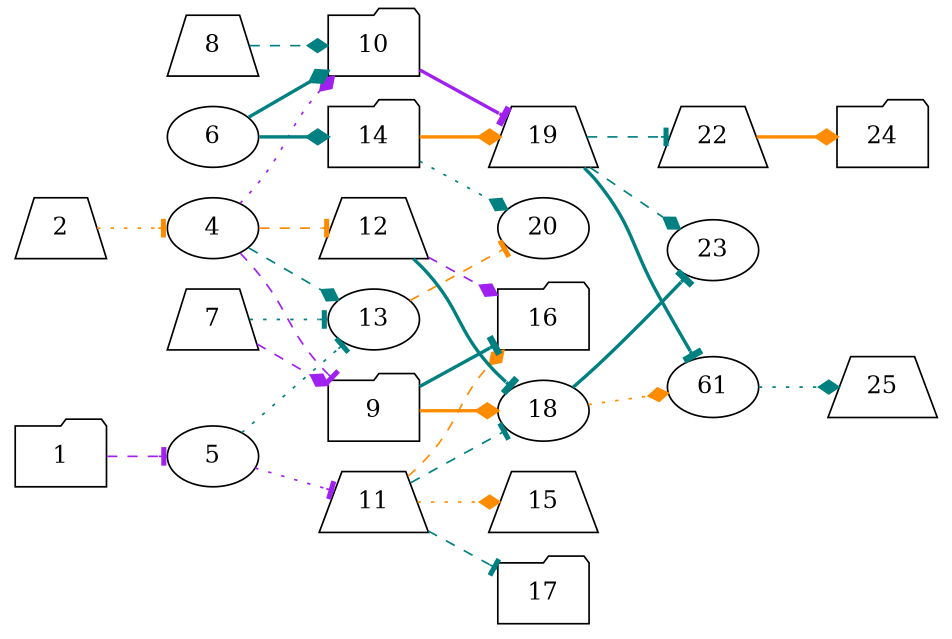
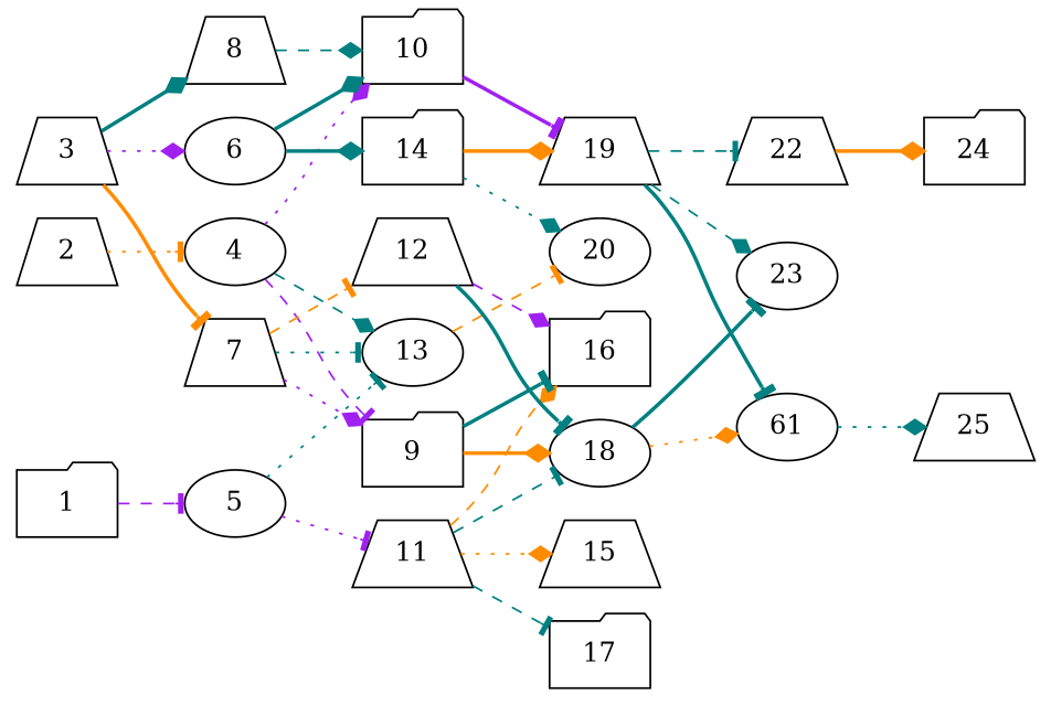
  digraph {
    fontname="DejaVu Serif"
    rankdir=LR
    node [alpha=0.14 fontname="DejaVu Serif" shape=trapezium]
    edge [arrowhead=diamond color=teal fontname="DejaVu Serif" style=dashed]
    1 [alpha=0.09 expect_size=106830401592022432 shape=folder]
    5 [alpha=0.09 expect_size=98392317938474336 shape=ellipse]
    13 [alpha=0.05 expect_size=119241511840138657792 shape=ellipse]
    11 [alpha=0.08 expect_size=1315041779703087104]
    20 [expect_size=4078041615627834 shape=ellipse]
    16 [expect_size=1627265786417945 shape=folder]
    18 [alpha=0.18 expect_size=193520582053979456 shape=ellipse]
    15 [alpha=0.15 expect_size=184067814065688281088]
    17 [alpha=0.06 expect_size=149553480451236800 shape=folder]
    2 [alpha=0.03 expect_size=14524524984895799296]
    4 [alpha=0.08 expect_size=1877648561543230 shape=ellipse]
    9 [expect_size=3233870288737341 shape=folder]
    10 [expect_size=4235288759197245 shape=folder]
    19 [alpha=0.07 expect_size=250980031308620256]
+   3 [alpha=0.12 expect_size=283733063349829632000]
    6 [alpha=0.13 expect_size=108598413399317280 shape=ellipse]
    7 [alpha=0.19 expect_size=1359028292194802]
    8 [alpha=0.12 expect_size=5156129505767123]
    14 [alpha=0.04 expect_size=707284244853638 shape=folder]
    12 [alpha=0.08 expect_size=159116182212616064]
    23 [alpha=0.05 expect_size=8674743119155346 shape=ellipse]
    n22 [alpha=0.02 expect_size=471507065423047808 label=61 shape=ellipse]
    22 [alpha=0.05 expect_size=2923072110544716]
    25 [alpha=0.10 expect_size=127827586746893205504]
    24 [expect_size=9694659295877856 shape=folder]
    1 -> 5 [arrowhead=tee color=purple]
    5 -> 13 [arrowhead=tee style=dotted]
    5 -> 11 [arrowhead=tee color=purple style=dotted]
    13 -> 20 [arrowhead=tee color=darkorange]
    11 -> 16 [color=darkorange]
    11 -> 18 [arrowhead=tee]
    11 -> 15 [color=darkorange style=dotted]
    11 -> 17 [arrowhead=tee]
    18 -> 23 [arrowhead=tee style=bold]
    18 -> n22 [color=darkorange style=dotted]
    2 -> 4 [arrowhead=tee color=darkorange style=dotted]
    4 -> 13
    4 -> 9 [arrowhead=tee color=purple]
    4 -> 10 [color=purple style=dotted]
    9 -> 16 [arrowhead=tee style=bold]
    9 -> 18 [color=darkorange style=bold]
    10 -> 19 [arrowhead=tee color=purple style=bold]
    19 -> 23
    19 -> n22 [arrowhead=tee style=bold]
    19 -> 22 [arrowhead=tee]
+   3 -> 6 [color=purple style=dotted]
+   3 -> 7 [arrowhead=tee color=darkorange style=bold]
+   3 -> 8 [style=bold]
    6 -> 10 [style=bold]
    6 -> 14 [style=bold]
    7 -> 13 [arrowhead=tee style=dotted]
-   7 -> 9 [color=purple]
-   4 -> 12 [arrowhead=tee color=darkorange]
+   7 -> 9 [color=purple style=dotted]
+   7 -> 12 [arrowhead=tee color=darkorange]
    8 -> 10
    14 -> 20 [style=dotted]
    14 -> 19 [color=darkorange style=bold]
    12 -> 16 [color=purple]
    12 -> 18 [arrowhead=tee style=bold]
    n22 -> 25 [style=dotted]
    22 -> 24 [color=darkorange style=bold]
  }
